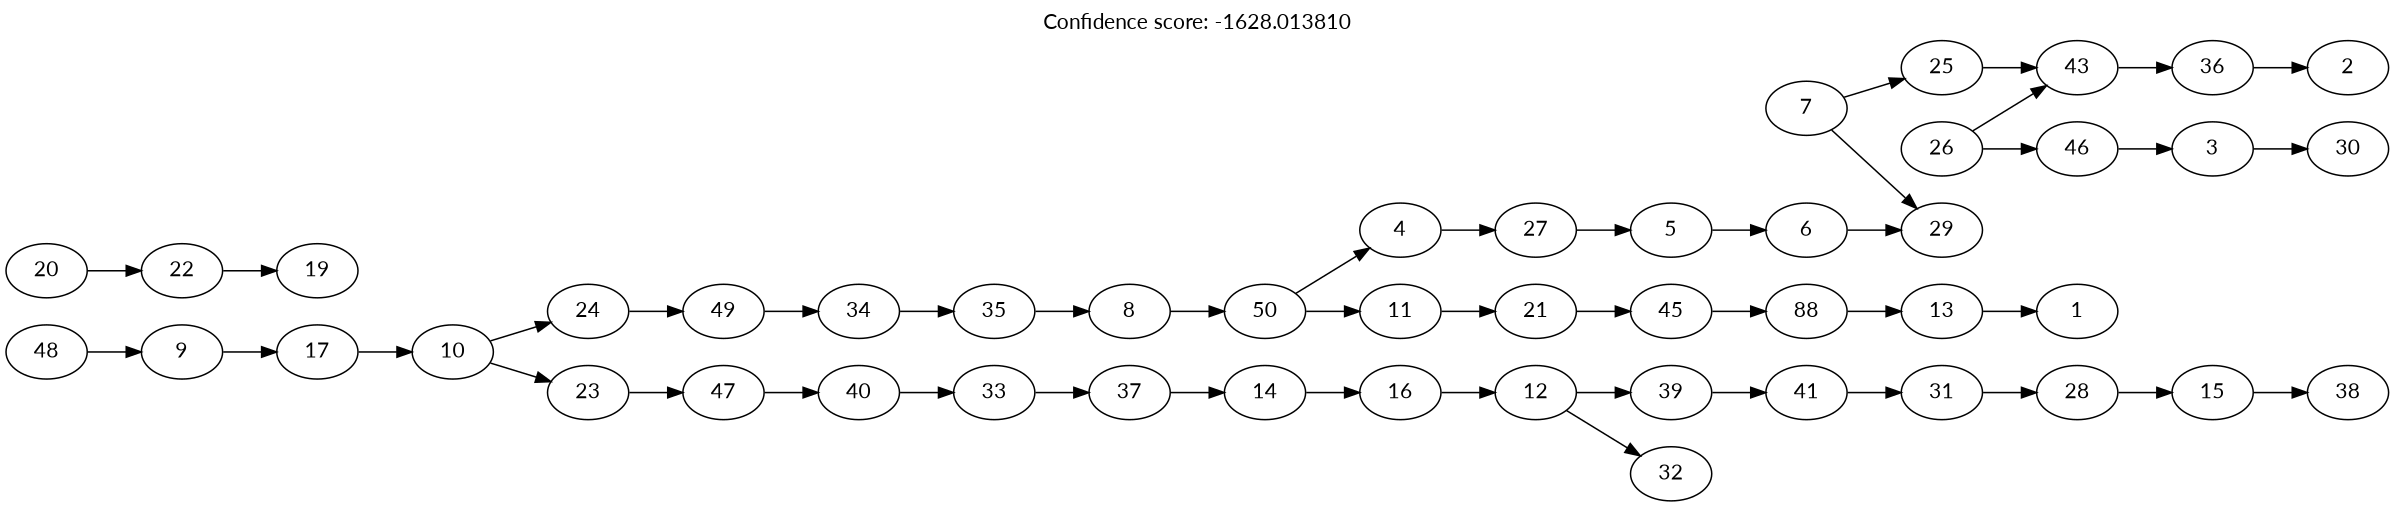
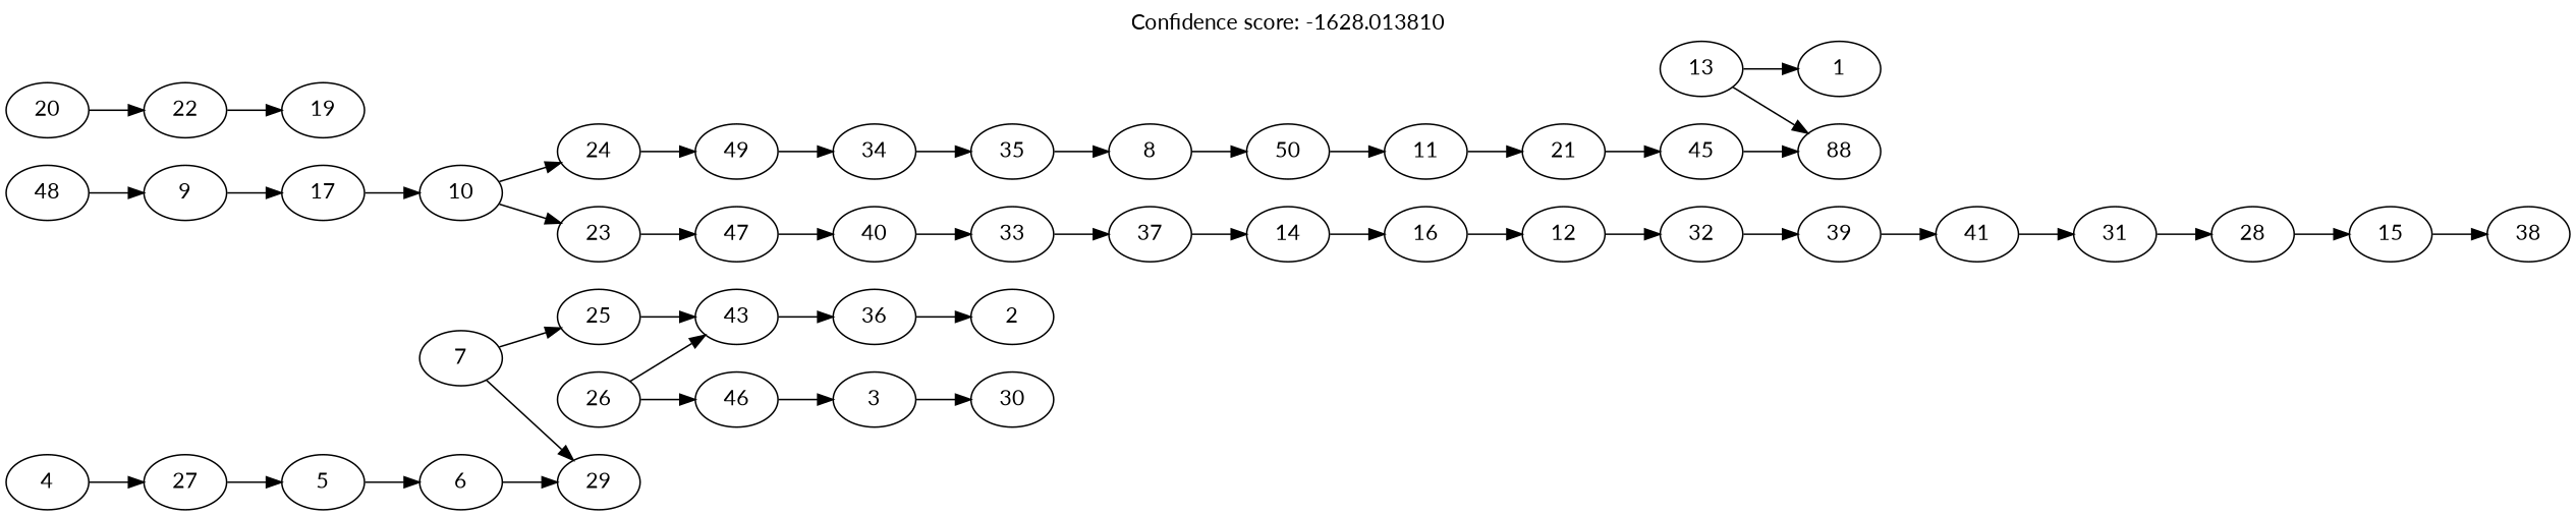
  digraph {
    fontname=Lato
    label="Confidence score: -1628.013810"
    labelloc=t
    rankdir=LR
    node [fontname=Lato]
    edge [fontname=Lato]
    n1 [label=36]
    n2 [label=2]
    n3 [label=43]
    n4 [label=30]
    n5 [label=3]
    n6 [label=46]
    n7 [label=26]
    n8 [label=25]
    n9 [label=7]
    n10 [label=29]
    n11 [label=6]
    n12 [label=5]
    n13 [label=27]
    n14 [label=4]
    n15 [label=13]
    n16 [label=1]
    n17 [label=88]
    n18 [label=45]
    n19 [label=21]
    n20 [label=11]
    n21 [label=50]
    n22 [label=8]
    n23 [label=35]
    n24 [label=34]
    n25 [label=49]
    n26 [label=24]
    n27 [label=22]
    n28 [label=19]
    n29 [label=20]
    n30 [label=38]
    n31 [label=15]
    n32 [label=28]
    n33 [label=31]
    n34 [label=41]
    n35 [label=39]
    n36 [label=32]
    n37 [label=12]
    n38 [label=16]
    n39 [label=14]
    n40 [label=37]
    n41 [label=33]
    n42 [label=40]
    n43 [label=47]
    n44 [label=23]
    n45 [label=10]
    n46 [label=17]
    n47 [label=9]
    n48 [label=48]
    n1 -> n2
    n3 -> n1
    n5 -> n4
    n6 -> n5
    n7 -> n3
    n7 -> n6
    n8 -> n3
    n9 -> n8
    n9 -> n10
    n11 -> n10
    n12 -> n11
    n13 -> n12
    n14 -> n13
    n15 -> n16
-   n17 -> n15
+   n15 -> n17
    n18 -> n17
    n19 -> n18
    n20 -> n19
-   n21 -> n14
    n21 -> n20
    n22 -> n21
    n23 -> n22
    n24 -> n23
    n25 -> n24
    n26 -> n25
    n27 -> n28
    n29 -> n27
    n31 -> n30
    n32 -> n31
    n33 -> n32
    n34 -> n33
    n35 -> n34
-   n37 -> n35
+   n36 -> n35
    n37 -> n36
    n38 -> n37
    n39 -> n38
    n40 -> n39
    n41 -> n40
    n42 -> n41
    n43 -> n42
    n44 -> n43
    n45 -> n26
    n45 -> n44
    n46 -> n45
    n47 -> n46
    n48 -> n47
  }
